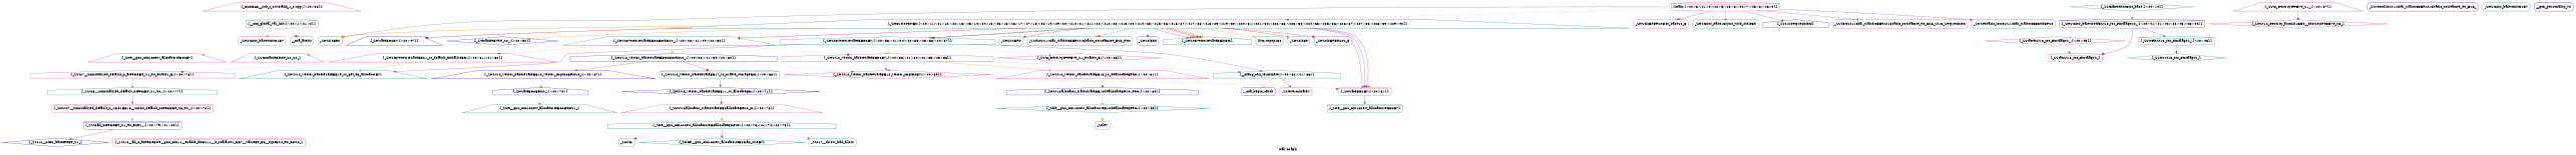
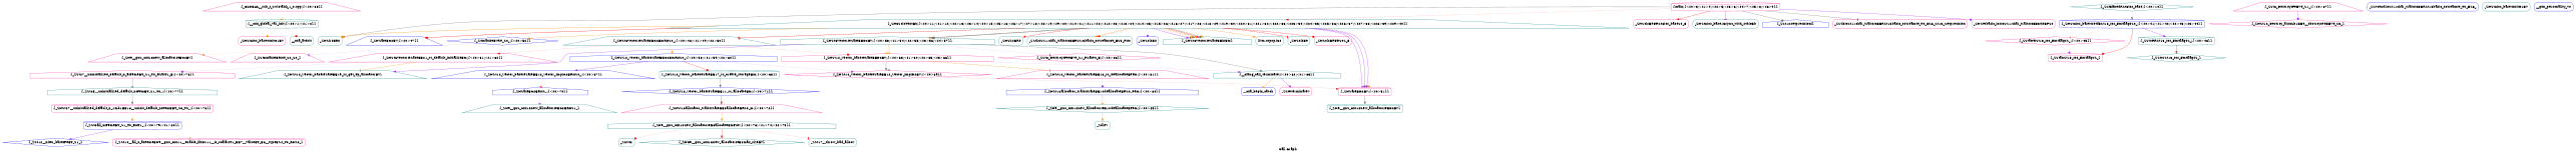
  digraph {
    label="Call Graph"
    node [color=teal shape=Mrecord]
    edge [arrowhead=normal color=darkorange style=solid tailport=s0]
    n1 [label="{__cxx_global_var_init|{<s0>1|<s1>2}}" shape=cylinder]
    n2 [color=deeppink label="{_ZNSt8ios_base4InitC1Ev}"]
    n3 [label="{__cxa_atexit}"]
    n4 [label="{_ZNK9__gnu_cxx13new_allocatorIeE8max_sizeEv}" shape=diamond]
    n5 [color=deeppink label="{_ZNSolsEPFRSt8ios_baseS0_E}"]
    n6 [color=deeppink label="{_ZNSt27__uninitialized_default_n_1ILb1EE18__uninit_default_nIPemEET_S3_T0_|{<s0>78}}" shape=cylinder]
    n7 [color=blue label="{_ZSt6fill_nIPemeET_S1_T0_RKT1_|{<s0>79|<s1>80}}" shape=cylinder]
    n8 [color=blue label="{_ZSt12__niter_baseIPeET_S1_}" shape=diamond]
    n9 [color=deeppink label="{_ZSt10__fill_n_aIPemeEN9__gnu_cxx11__enable_ifIXsr11__is_scalarIT1_EE7__valueET_E6__typeES4_T0_RKS3_}" shape=cylinder]
    n10 [color=deeppink label="{_ZStaNRSt13_Ios_FmtflagsS_|{<s0>45}}" shape=diamond]
    n11 [color=deeppink label="{_ZStanSt13_Ios_FmtflagsS_}" shape=cylinder]
    n12 [color=deeppink label="{_ZSt9terminatev}"]
    n13 [color=blue label="{_ZNSaIeEC2Ev|{<s0>47}}" shape=trapezium]
    n14 [color=deeppink label="{_ZN9__gnu_cxx13new_allocatorIeEC2Ev}" shape=trapezium]
    n15 [color=deeppink label="{_ZNSt12_Destroy_auxILb1EE9__destroyIPeEEvT_S3_}" shape=diamond]
    n16 [color=blue label="{_Z4maxiIeEvRT_S0_|{<s0>52}}" shape=diamond]
    n17 [color=deeppink label="{_ZSt3maxIeERKT_S2_S2_}" shape=trapezium]
    n18 [color=deeppink label="{_ZNSt6vectorIeSaIeEE21_M_default_initializeEm|{<s0>61|<s1>62}}" shape=trapezium]
    n19 [label="{_ZNSt12_Vector_baseIeSaIeEE19_M_get_Tp_allocatorEv}" shape=trapezium]
    n20 [color=deeppink label="{_ZSt27__uninitialized_default_n_aIPemeET_S1_T0_RSaIT1_E|{<s0>76}}" shape=house]
    n21 [label="{_ZSt25__uninitialized_default_nIPemET_S1_T0_|{<s0>77}}" shape=house]
    n22 [color=blue label="{_ZNSt12_Vector_baseIeSaIeEE11_M_allocateEm|{<s0>71}}" shape=diamond]
    n23 [color=deeppink label="{_ZNSt16allocator_traitsISaIeEE8allocateERS0_m|{<s0>72}}" shape=trapezium]
    n24 [label="{_ZN9__gnu_cxx13new_allocatorIeE8allocateEmPKv|{<s0>73|<s1>74|<s2>75}}" shape=house]
    n25 [label="{_ZSt17__throw_bad_allocv}"]
    n26 [label="{_Znwm}"]
    n27 [color=deeppink label="{main|{<s0>3|<s1>4|<s2>5|<s3>6|<s4>7|<s5>8|<s6>9}}" shape=cylinder]
    n28 [label="{_ZNSt8ios_base15sync_with_stdioEb}"]
    n29 [color=blue label="{_ZSt12setprecisioni}" shape=house]
    n30 [color=deeppink label="{_ZStlsIcSt11char_traitsIcEERSt13basic_ostreamIT_T0_ES6_St13_Setprecision}"]
-   n31 [label="{_ZNSt9basic_iosIcSt11char_traitsIcEE3tieEPSo}"]
+   n31 [color=deeppink label="{_ZNSt9basic_iosIcSt11char_traitsIcEE3tieEPSo}"]
    n32 [label="{_ZNSirsERx}"]
    n33 [label="{_ZN3Sol4TestEx|{<s0>11|<s1>12|<s2>13|<s3>14|<s4>15|<s5>16|<s6>17|<s7>18|<s8>19|<s9>20|<s10>21|<s11>22|<s12>23|<s13>24|<s14>25|<s15>26|<s16>27|<s17>28|<s18>29|<s19>30|<s20>31|<s21>32|<s22>33|<s23>34|<s24>35|<s25>36|<s26>37|<s27>38|<s28>39|<s29>40}}" shape=trapezium]
    n34 [label="{_ZNSirsERe}"]
    n35 [color=deeppink label="{_ZNSaIeED2Ev|{<s0>51}}" shape=cylinder]
    n36 [label="{_ZNSt6vectorIeSaIeEEC2EmRKS0_|{<s0>48|<s1>49|<s2>50}}" shape=trapezium]
    n37 [label="{_ZNSt6vectorIeSaIeEED2Ev|{<s0>53|<s1>54|<s2>55|<s3>56|<s4>57}}" shape=house]
    n38 [label="{_ZStlsISt11char_traitsIcEERSt13basic_ostreamIcT_ES5_PKc}"]
    n39 [color=blue label="{_ZNSolsEx}"]
    n40 [label="{_ZNSt6vectorIeSaIeEEixEm}" shape=house]
    n41 [label="{llvm.ctpop.i32}"]
    n42 [label="{_ZNSolsEe}"]
    n43 [color=deeppink label="{_ZNSolsEPFRSoS_E}"]
    n44 [label="{_ZN9__gnu_cxx13new_allocatorIeED2Ev}" shape=cylinder]
    n45 [color=blue label="{_ZNSt12_Vector_baseIeSaIeEEC2EmRKS0_|{<s0>58|<s1>59|<s2>60}}" shape=house]
    n46 [color=deeppink label="{_ZNSt12_Vector_baseIeSaIeEED2Ev|{<s0>63|<s1>64|<s2>65|<s3>66}}" shape=house]
    n47 [label="{__clang_call_terminate|{<s0>82|<s1>83}}" shape=house]
    n48 [color=deeppink label="{_ZSt8_DestroyIPeeEvT_S1_RSaIT0_E|{<s0>86}}" shape=diamond]
    n49 [color=deeppink label="{_ZNSt12_Vector_baseIeSaIeEE13_M_deallocateEPem|{<s0>81}}" shape=trapezium]
    n50 [color=blue label="{_ZNSt16allocator_traitsISaIeEE10deallocateERS0_Pem|{<s0>84}}" shape=house]
    n51 [label="{_ZN9__gnu_cxx13new_allocatorIeE10deallocateEPem|{<s0>85}}" shape=diamond]
    n52 [label="{_ZdlPv}"]
    n53 [label="{_ZStorSt13_Ios_FmtflagsS_}" shape=diamond]
    n54 [color=blue label="{_ZSt4endlIcSt11char_traitsIcEERSt13basic_ostreamIT_T0_ES6_}"]
    n55 [color=deeppink label="{_ZNSt12_Vector_baseIeSaIeEE12_Vector_implD2Ev|{<s0>69}}" shape=diamond]
    n56 [label="{_ZSt5fixedRSt8ios_base|{<s0>10}}" shape=diamond]
    n57 [color=blue label="{_ZNSt8ios_base4setfESt13_Ios_FmtflagsS0_|{<s0>41|<s1>42|<s2>43|<s3>44}}" shape=cylinder]
    n58 [label="{_ZStoRRSt13_Ios_FmtflagsS_|{<s0>46}}" shape=cylinder]
    n59 [color=blue label="{_ZNSt12_Vector_baseIeSaIeEE12_Vector_implC2ERKS0_|{<s0>67}}" shape=trapezium]
    n60 [label="{_ZNSt12_Vector_baseIeSaIeEE17_M_create_storageEm|{<s0>68}}" shape=cylinder]
    n61 [color=blue label="{_ZNSaIeEC2ERKS_|{<s0>70}}" shape=house]
    n62 [color=blue label="{__cxa_begin_catch}"]
    n63 [color=deeppink label="{_GLOBAL__sub_I_Swistakk_1_0.cpp|{<s0>88}}" shape=trapezium]
    n64 [color=deeppink label="{_ZSt8_DestroyIPeEvT_S1_|{<s0>87}}" shape=trapezium]
    n65 [label="{_ZN9__gnu_cxx13new_allocatorIeEC2ERKS1_}" shape=trapezium]
    n66 [label="{_ZNSt8ios_base4InitD1Ev}"]
    n67 [color=blue label="{__gxx_personality_v0}"]
    n1 -> n2 [arrowhead=dot style=dotted]
    n1 -> n3 [arrowhead=dot color=red style=dotted tailport=s1]
    n6 -> n7 [style=dotted]
    n7 -> n8 [color=purple]
    n7 -> n9 [arrowhead=tee style=dotted tailport=s1]
    n10 -> n11 [color=purple style=dotted]
    n13 -> n14 [style=dotted]
    n16 -> n17 [arrowhead=tee color=purple style=dotted]
    n18 -> n19 [arrowhead=tee]
    n18 -> n20 [arrowhead=dot color=purple style=dotted tailport=s1]
    n20 -> n21 [arrowhead=tee color=gray40]
    n21 -> n6 [color=gray40]
    n22 -> n23 [color=red]
    n23 -> n24
    n24 -> n4 [color=red]
    n24 -> n25 [arrowhead=tee color=red style=dotted tailport=s1]
    n24 -> n26 [arrowhead=dot color=red style=dotted tailport=s2]
    n27 -> n5 [color=red tailport=s1]
    n27 -> n28 [arrowhead=tee color=purple]
    n27 -> n29 [arrowhead=dot color=gray40 tailport=s2]
    n27 -> n30 [arrowhead=tee color=gray40 tailport=s3]
    n27 -> n31 [arrowhead=dot color=purple tailport=s4]
    n27 -> n32 [color=gray40 tailport=s5]
    n27 -> n33 [color=red style=dotted tailport=s6]
    n33 -> n13 [color=red style=dotted tailport=s5]
    n33 -> n13 [color=red tailport=s12]
    n33 -> n16 [arrowhead=dot tailport=s23]
    n33 -> n32 [arrowhead=dot tailport=s3]
    n33 -> n32 [arrowhead=dot style=dotted tailport=s4]
    n33 -> n34 [color=red tailport=s9]
    n33 -> n35 [arrowhead=tee color=purple tailport=s7]
    n33 -> n35 [arrowhead=dot color=purple tailport=s10]
    n33 -> n35 [arrowhead=dot color=purple tailport=s14]
    n33 -> n35 [arrowhead=dot style=dotted tailport=s20]
    n33 -> n36 [arrowhead=tee color=red tailport=s6]
    n33 -> n36 [arrowhead=tee color=gray40 style=dotted tailport=s13]
    n33 -> n37 [arrowhead=dot style=dotted tailport=s24]
    n33 -> n37 [color=gray40 tailport=s25]
    n33 -> n37 [arrowhead=dot color=gray40 style=dotted tailport=s28]
    n33 -> n37 [arrowhead=tee color=gray40 tailport=s29]
    n33 -> n38
    n33 -> n38 [color=red style=dotted tailport=s2]
    n33 -> n39 [arrowhead=dot color=purple style=dotted tailport=s1]
    n33 -> n40 [color=purple tailport=s8]
    n33 -> n40 [arrowhead=tee color=purple style=dotted tailport=s15]
    n33 -> n40 [arrowhead=dot style=dotted tailport=s16]
    n33 -> n40 [color=gray40 style=dotted tailport=s17]
    n33 -> n40 [tailport=s18]
    n33 -> n40 [color=red tailport=s19]
    n33 -> n40 [arrowhead=dot color=gray40 tailport=s21]
    n33 -> n40 [style=dotted tailport=s22]
    n33 -> n41 [tailport=s11]
    n33 -> n42 [arrowhead=tee color=red tailport=s26]
    n33 -> n43 [arrowhead=dot color=red tailport=s27]
    n35 -> n44 [color=gray40]
    n36 -> n18 [color=red style=dotted tailport=s1]
    n36 -> n45 [style=dotted]
    n36 -> n46 [arrowhead=dot color=red style=dotted tailport=s2]
    n37 -> n19 [color=purple]
    n37 -> n46 [arrowhead=tee style=dotted tailport=s2]
    n37 -> n46 [arrowhead=tee tailport=s3]
    n37 -> n47 [color=gray40 tailport=s4]
    n37 -> n48 [arrowhead=tee color=purple style=dotted tailport=s1]
    n45 -> n55 [color=purple style=dotted tailport=s2]
    n45 -> n59 [color=purple]
    n45 -> n60 [arrowhead=dot color=red tailport=s1]
    n46 -> n47 [color=purple style=dotted tailport=s3]
    n46 -> n49 [arrowhead=tee]
    n46 -> n55 [color=gray40 tailport=s1]
    n46 -> n55 [arrowhead=tee color=gray40 style=dotted tailport=s2]
    n47 -> n12 [color=purple tailport=s1]
    n47 -> n62 [arrowhead=tee]
    n49 -> n50 [arrowhead=dot color=purple style=dotted]
    n50 -> n51 [arrowhead=tee]
    n51 -> n52
    n55 -> n35 [color=red style=dotted]
    n56 -> n57 [color=gray40 style=dotted]
    n57 -> n10 [arrowhead=tee style=dotted tailport=s1]
    n57 -> n11 [arrowhead=dot color=red tailport=s2]
    n57 -> n58 [color=purple tailport=s3]
    n58 -> n53 [color=red]
    n59 -> n61 [arrowhead=tee color=red style=dotted]
    n60 -> n22 [color=gray40]
    n61 -> n65 [arrowhead=tee color=purple style=dotted]
    n63 -> n1 [arrowhead=tee style=dotted]
    n64 -> n15 [arrowhead=dot color=purple]
  }
